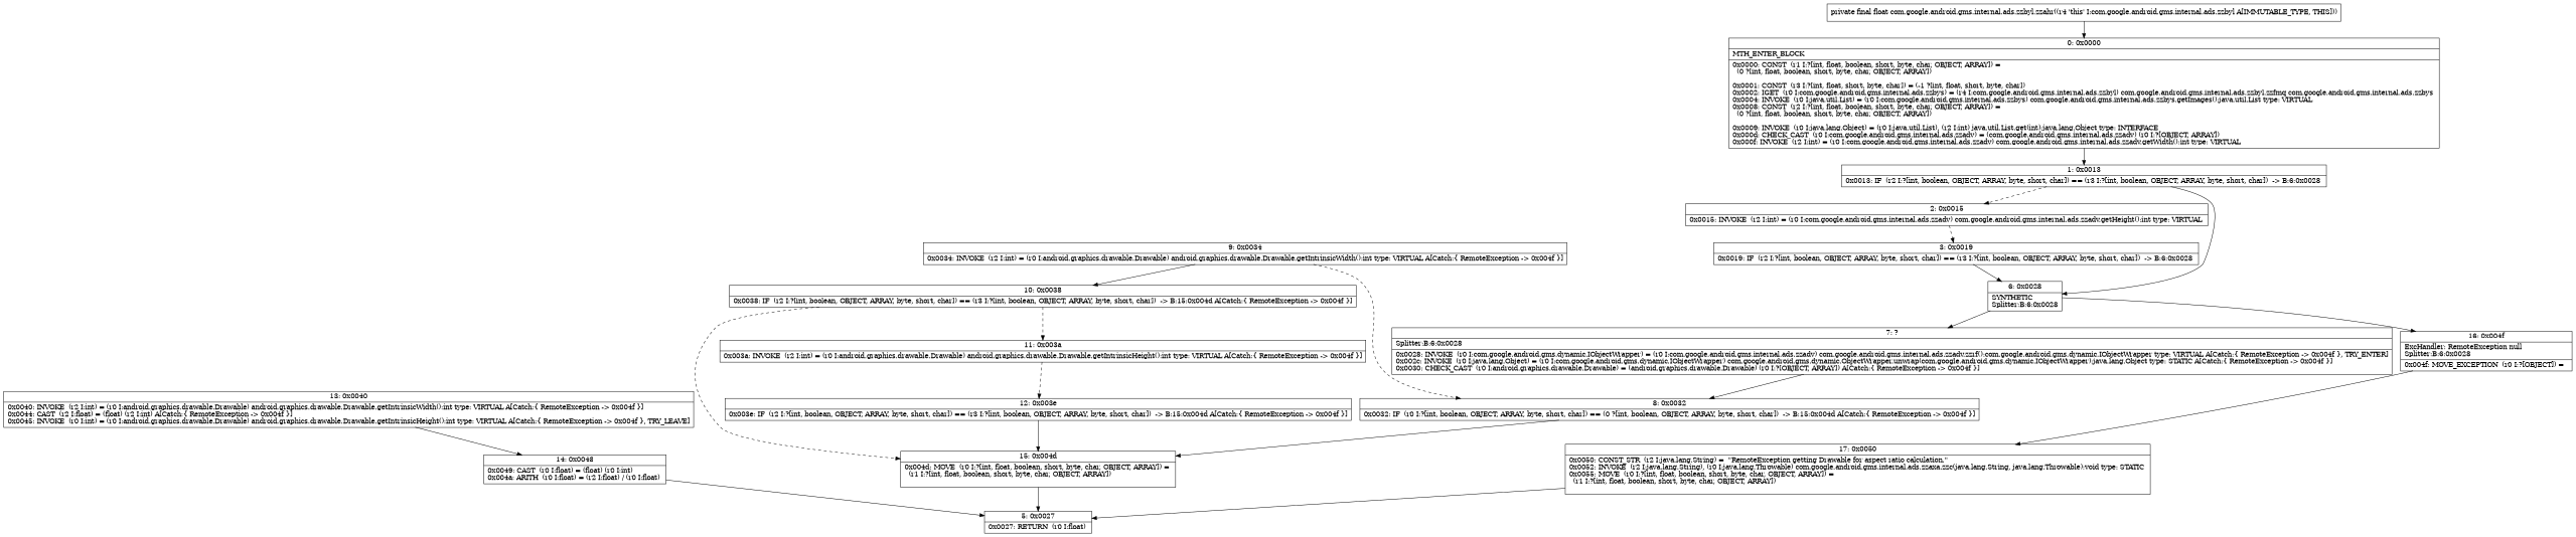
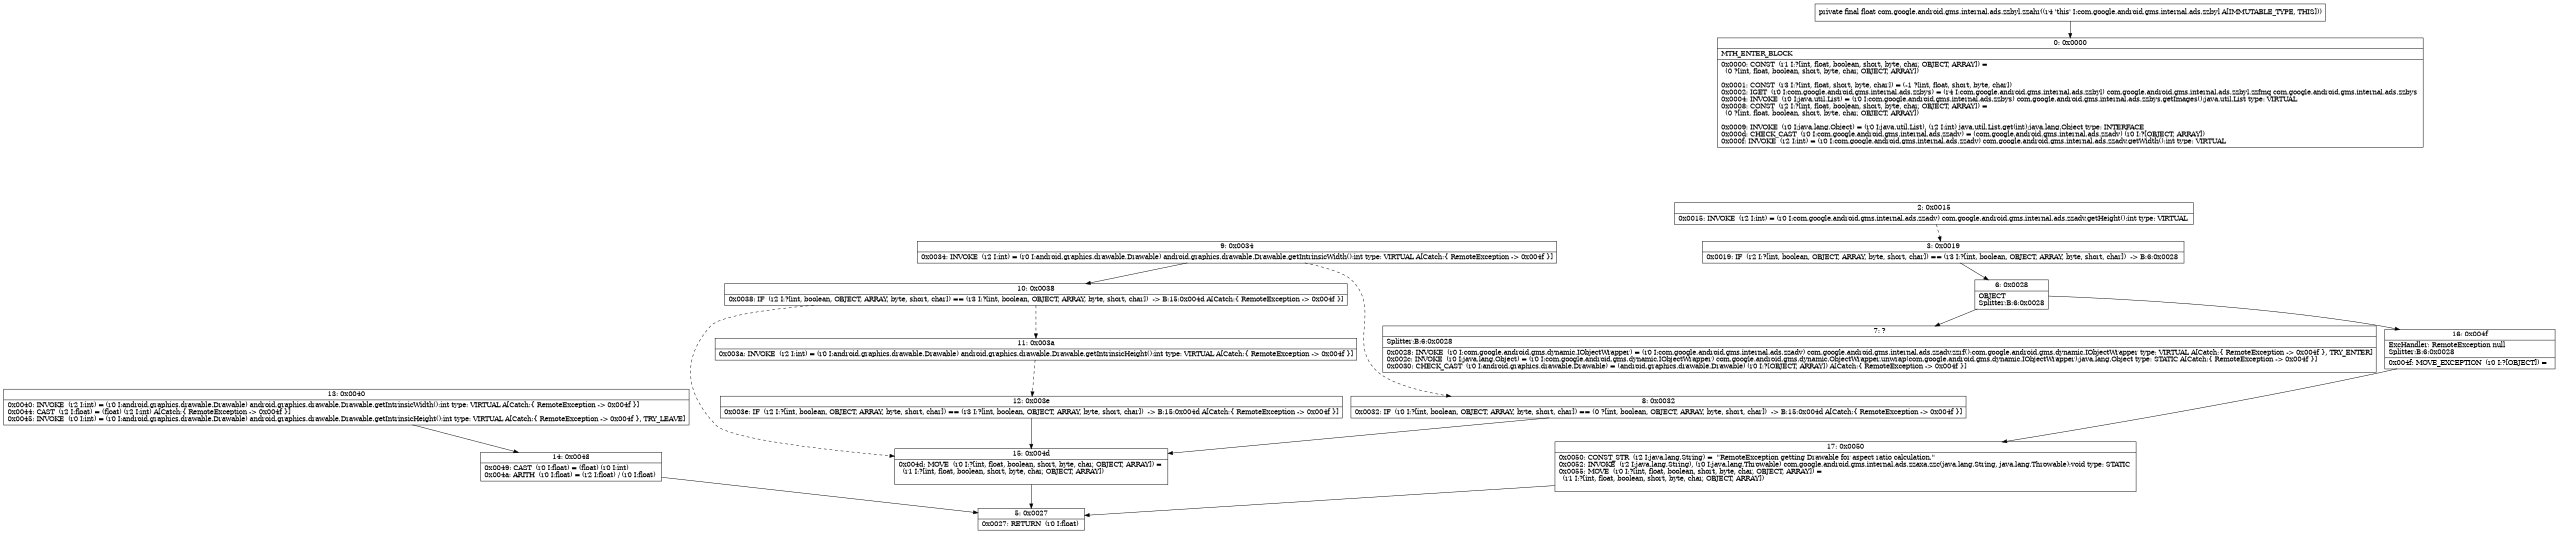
  digraph {
    node [shape=record]
    n1 [label="{0\:\ 0x0000|MTH_ENTER_BLOCK\l|0x0000: CONST  (r1 I:?[int, float, boolean, short, byte, char, OBJECT, ARRAY]) = \l  (0 ?[int, float, boolean, short, byte, char, OBJECT, ARRAY])\l \l0x0001: CONST  (r3 I:?[int, float, short, byte, char]) = (\-1 ?[int, float, short, byte, char]) \l0x0002: IGET  (r0 I:com.google.android.gms.internal.ads.zzbys) = (r4 I:com.google.android.gms.internal.ads.zzbyl) com.google.android.gms.internal.ads.zzbyl.zzfmq com.google.android.gms.internal.ads.zzbys \l0x0004: INVOKE  (r0 I:java.util.List) = (r0 I:com.google.android.gms.internal.ads.zzbys) com.google.android.gms.internal.ads.zzbys.getImages():java.util.List type: VIRTUAL \l0x0008: CONST  (r2 I:?[int, float, boolean, short, byte, char, OBJECT, ARRAY]) = \l  (0 ?[int, float, boolean, short, byte, char, OBJECT, ARRAY])\l \l0x0009: INVOKE  (r0 I:java.lang.Object) = (r0 I:java.util.List), (r2 I:int) java.util.List.get(int):java.lang.Object type: INTERFACE \l0x000d: CHECK_CAST  (r0 I:com.google.android.gms.internal.ads.zzadv) = (com.google.android.gms.internal.ads.zzadv) (r0 I:?[OBJECT, ARRAY]) \l0x000f: INVOKE  (r2 I:int) = (r0 I:com.google.android.gms.internal.ads.zzadv) com.google.android.gms.internal.ads.zzadv.getWidth():int type: VIRTUAL \l}"]
-   n2 [label="{1\:\ 0x0013|0x0013: IF  (r2 I:?[int, boolean, OBJECT, ARRAY, byte, short, char]) == (r3 I:?[int, boolean, OBJECT, ARRAY, byte, short, char])  \-\> B:6:0x0028 \l}"]
    n3 [label="{2\:\ 0x0015|0x0015: INVOKE  (r2 I:int) = (r0 I:com.google.android.gms.internal.ads.zzadv) com.google.android.gms.internal.ads.zzadv.getHeight():int type: VIRTUAL \l}"]
-   n4 [label="{6\:\ 0x0028|SYNTHETIC\lSplitter:B:6:0x0028\l}"]
+   n4 [label="{6\:\ 0x0028|OBJECT\lSplitter:B:6:0x0028\l}"]
    n5 [label="{3\:\ 0x0019|0x0019: IF  (r2 I:?[int, boolean, OBJECT, ARRAY, byte, short, char]) == (r3 I:?[int, boolean, OBJECT, ARRAY, byte, short, char])  \-\> B:6:0x0028 \l}"]
    n6 [label="{7\:\ ?|Splitter:B:6:0x0028\l|0x0028: INVOKE  (r0 I:com.google.android.gms.dynamic.IObjectWrapper) = (r0 I:com.google.android.gms.internal.ads.zzadv) com.google.android.gms.internal.ads.zzadv.zzrf():com.google.android.gms.dynamic.IObjectWrapper type: VIRTUAL A[Catch:\{ RemoteException \-\> 0x004f \}, TRY_ENTER]\l0x002c: INVOKE  (r0 I:java.lang.Object) = (r0 I:com.google.android.gms.dynamic.IObjectWrapper) com.google.android.gms.dynamic.ObjectWrapper.unwrap(com.google.android.gms.dynamic.IObjectWrapper):java.lang.Object type: STATIC A[Catch:\{ RemoteException \-\> 0x004f \}]\l0x0030: CHECK_CAST  (r0 I:android.graphics.drawable.Drawable) = (android.graphics.drawable.Drawable) (r0 I:?[OBJECT, ARRAY]) A[Catch:\{ RemoteException \-\> 0x004f \}]\l}"]
    n7 [label="{16\:\ 0x004f|ExcHandler: RemoteException null\lSplitter:B:6:0x0028\l|0x004f: MOVE_EXCEPTION  (r0 I:?[OBJECT]) =  \l}"]
    n8 [label="{5\:\ 0x0027|0x0027: RETURN  (r0 I:float) \l}"]
    n9 [label="{8\:\ 0x0032|0x0032: IF  (r0 I:?[int, boolean, OBJECT, ARRAY, byte, short, char]) == (0 ?[int, boolean, OBJECT, ARRAY, byte, short, char])  \-\> B:15:0x004d A[Catch:\{ RemoteException \-\> 0x004f \}]\l}"]
    n10 [label="{17\:\ 0x0050|0x0050: CONST_STR  (r2 I:java.lang.String) =  \"RemoteException getting Drawable for aspect ratio calculation.\" \l0x0052: INVOKE  (r2 I:java.lang.String), (r0 I:java.lang.Throwable) com.google.android.gms.internal.ads.zzaxa.zzc(java.lang.String, java.lang.Throwable):void type: STATIC \l0x0055: MOVE  (r0 I:?[int, float, boolean, short, byte, char, OBJECT, ARRAY]) = \l  (r1 I:?[int, float, boolean, short, byte, char, OBJECT, ARRAY])\l \l}"]
    n11 [label="{15\:\ 0x004d|0x004d: MOVE  (r0 I:?[int, float, boolean, short, byte, char, OBJECT, ARRAY]) = \l  (r1 I:?[int, float, boolean, short, byte, char, OBJECT, ARRAY])\l \l}"]
    n12 [label="{9\:\ 0x0034|0x0034: INVOKE  (r2 I:int) = (r0 I:android.graphics.drawable.Drawable) android.graphics.drawable.Drawable.getIntrinsicWidth():int type: VIRTUAL A[Catch:\{ RemoteException \-\> 0x004f \}]\l}"]
    n13 [label="{10\:\ 0x0038|0x0038: IF  (r2 I:?[int, boolean, OBJECT, ARRAY, byte, short, char]) == (r3 I:?[int, boolean, OBJECT, ARRAY, byte, short, char])  \-\> B:15:0x004d A[Catch:\{ RemoteException \-\> 0x004f \}]\l}"]
    n14 [label="{11\:\ 0x003a|0x003a: INVOKE  (r2 I:int) = (r0 I:android.graphics.drawable.Drawable) android.graphics.drawable.Drawable.getIntrinsicHeight():int type: VIRTUAL A[Catch:\{ RemoteException \-\> 0x004f \}]\l}"]
    n15 [label="{12\:\ 0x003e|0x003e: IF  (r2 I:?[int, boolean, OBJECT, ARRAY, byte, short, char]) == (r3 I:?[int, boolean, OBJECT, ARRAY, byte, short, char])  \-\> B:15:0x004d A[Catch:\{ RemoteException \-\> 0x004f \}]\l}"]
    n16 [label="{13\:\ 0x0040|0x0040: INVOKE  (r2 I:int) = (r0 I:android.graphics.drawable.Drawable) android.graphics.drawable.Drawable.getIntrinsicWidth():int type: VIRTUAL A[Catch:\{ RemoteException \-\> 0x004f \}]\l0x0044: CAST  (r2 I:float) = (float) (r2 I:int) A[Catch:\{ RemoteException \-\> 0x004f \}]\l0x0045: INVOKE  (r0 I:int) = (r0 I:android.graphics.drawable.Drawable) android.graphics.drawable.Drawable.getIntrinsicHeight():int type: VIRTUAL A[Catch:\{ RemoteException \-\> 0x004f \}, TRY_LEAVE]\l}"]
    n17 [label="{14\:\ 0x0048|0x0049: CAST  (r0 I:float) = (float) (r0 I:int) \l0x004a: ARITH  (r0 I:float) = (r2 I:float) \/ (r0 I:float) \l}"]
    n18 [label="{private final float com.google.android.gms.internal.ads.zzbyl.zzahr((r4 'this' I:com.google.android.gms.internal.ads.zzbyl A[IMMUTABLE_TYPE, THIS])) }"]
-   n1 -> n2
-   n2 -> n3 [style=dashed]
-   n2 -> n4
    n3 -> n5 [style=dashed]
    n4 -> n6
    n4 -> n7
    n5 -> n4
-   n6 -> n9
    n7 -> n10
    n9 -> n11
    n10 -> n8
    n11 -> n8
    n12 -> n9 [style=dashed]
    n12 -> n13
    n13 -> n11 [style=dashed]
    n13 -> n14 [style=dashed]
    n14 -> n15 [style=dashed]
    n15 -> n11
    n16 -> n17
    n17 -> n8
    n18 -> n1
  }
